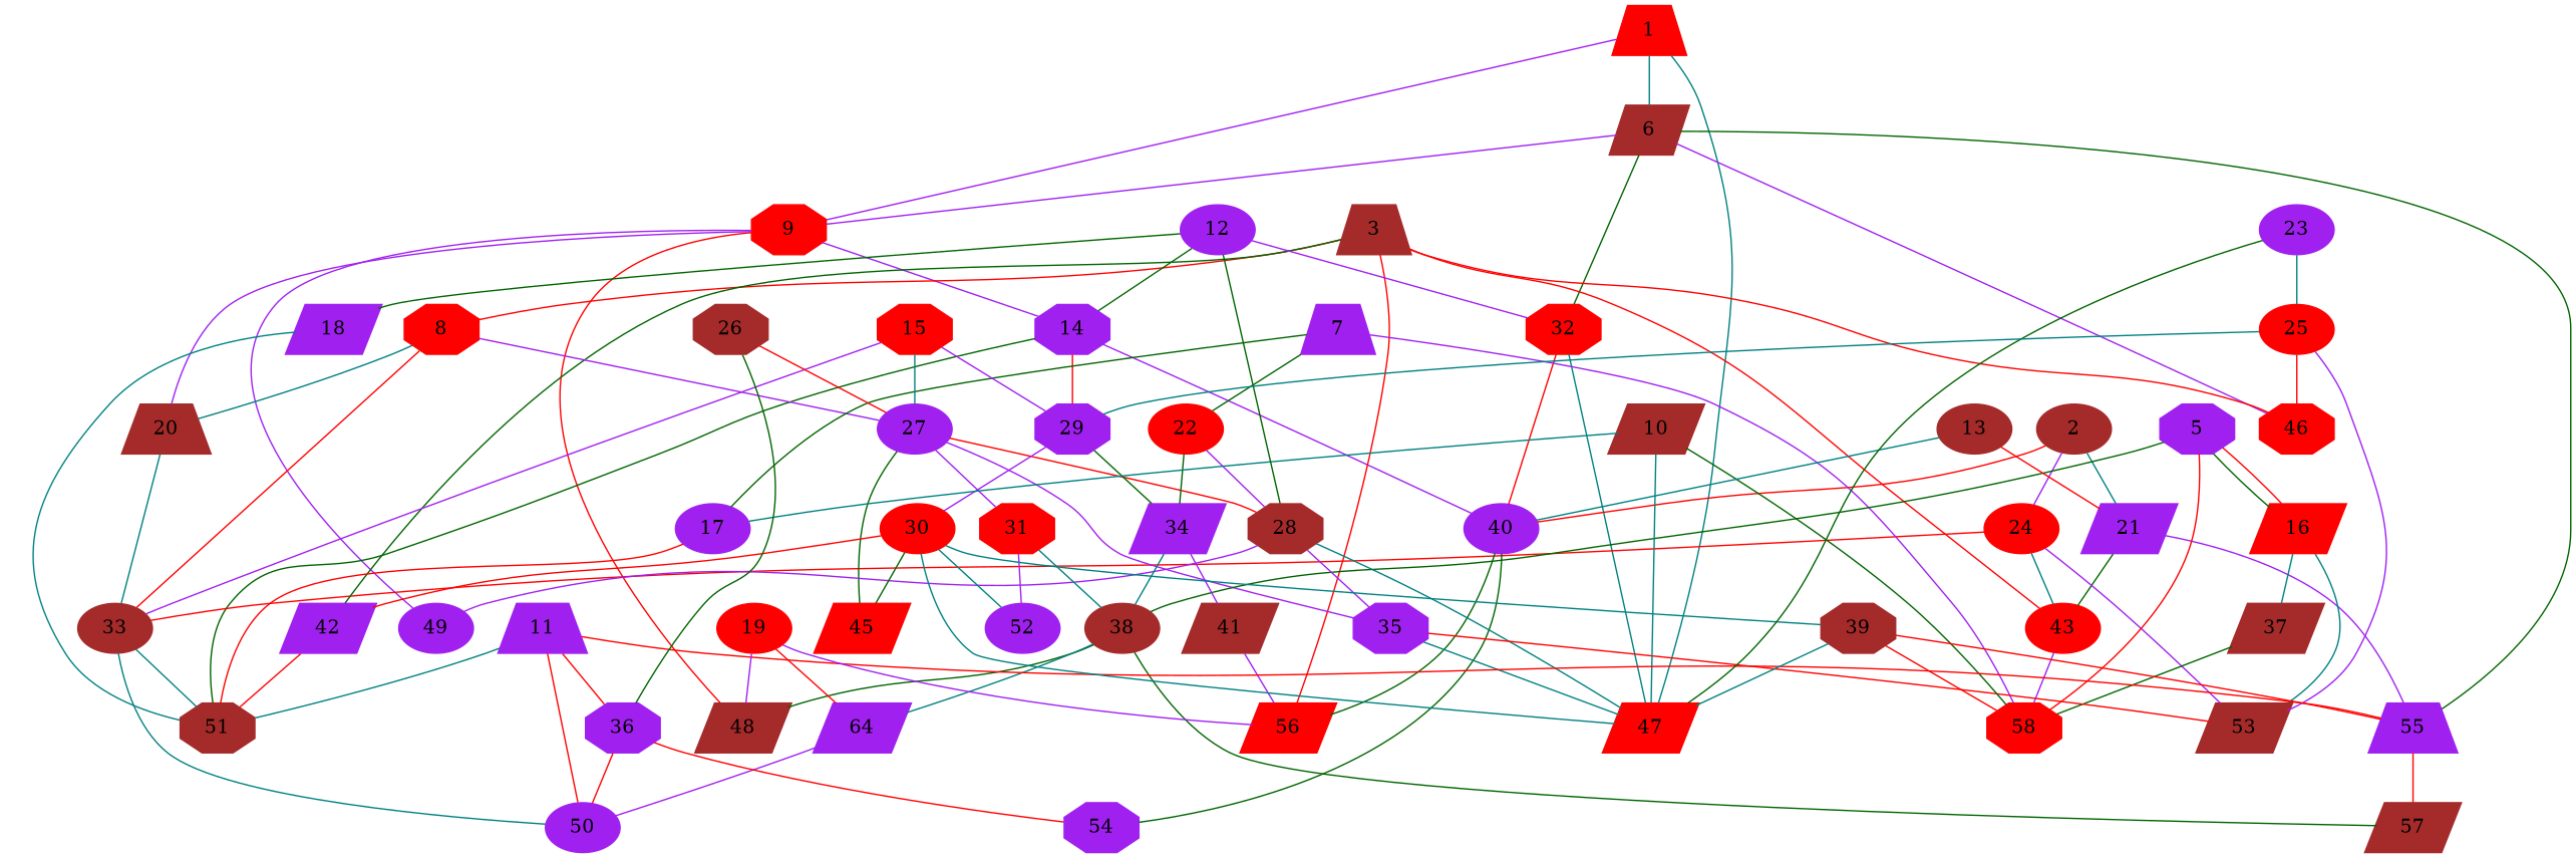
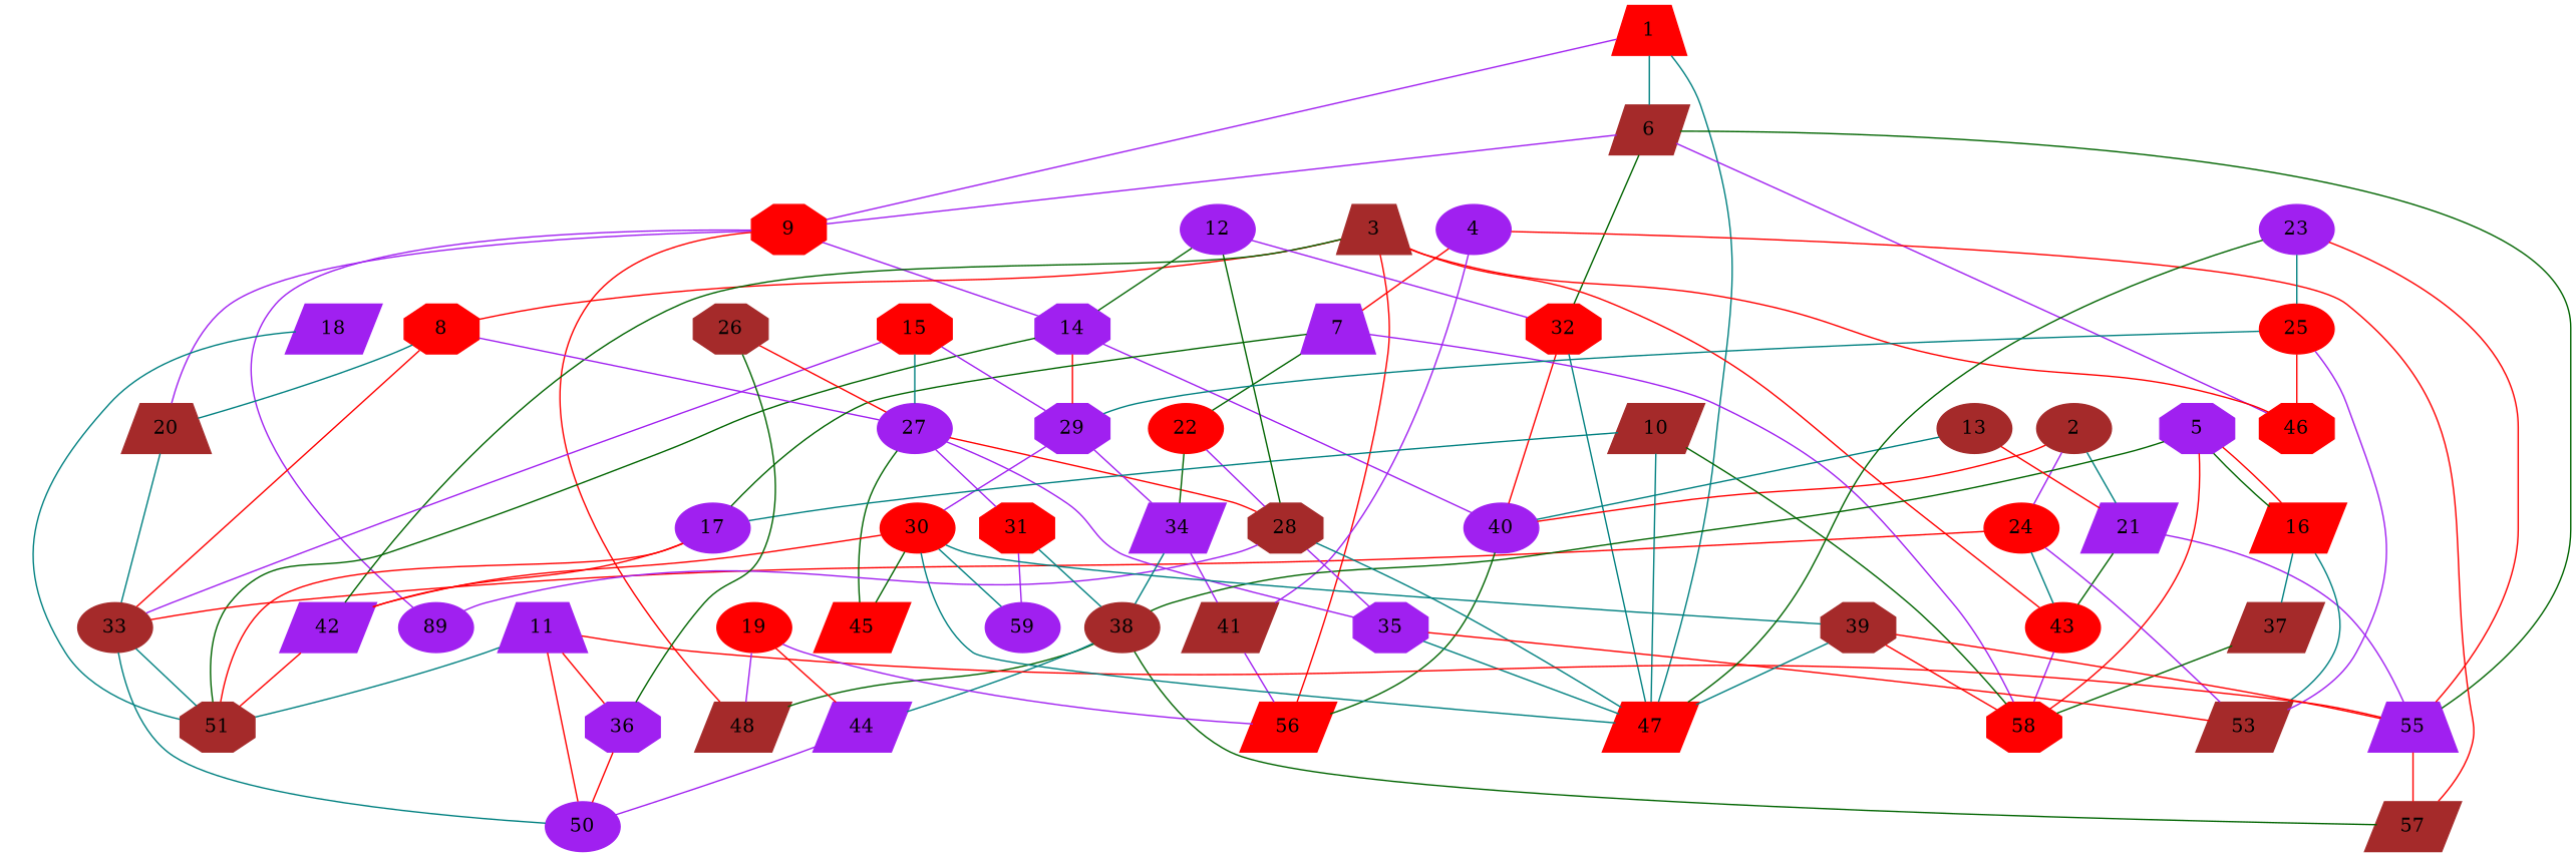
  graph {
    fontname="DejaVu Serif"
    node [color=purple fontname="DejaVu Serif" shape=ellipse style=filled]
    edge [color=red fontname="DejaVu Serif"]
    1 [color=red shape=trapezium]
    6 [color=brown shape=parallelogram]
    9 [color=red shape=octagon]
    47 [color=red shape=parallelogram]
    46 [color=red shape=octagon]
    32 [color=red shape=octagon]
    55 [shape=trapezium]
    20 [color=brown shape=trapezium]
    14 [shape=octagon]
    48 [color=brown shape=parallelogram]
-   49
+   49 [label=89]
    2 [color=brown]
    21 [shape=parallelogram]
    24 [color=red]
    40
    43 [color=red]
    33 [color=brown]
    53 [color=brown shape=parallelogram]
    56 [color=red shape=parallelogram]
-   54 [shape=octagon]
    3 [color=brown shape=trapezium]
    8 [color=red shape=octagon]
    42 [shape=parallelogram]
    27
    51 [color=brown shape=octagon]
    58 [color=red shape=octagon]
    7 [shape=trapezium]
+   4
    41 [color=brown shape=parallelogram]
    57 [color=brown shape=parallelogram]
    17
    22 [color=red]
    5 [shape=octagon]
    16 [color=red shape=parallelogram]
    38 [color=brown]
    37 [color=brown shape=parallelogram]
-   44 [shape=parallelogram label=64]
+   44 [shape=parallelogram]
    28 [color=brown shape=octagon]
    34 [shape=parallelogram]
    31 [color=red shape=octagon]
    35 [shape=octagon]
    45 [color=red shape=parallelogram]
    50
    29 [shape=octagon]
    10 [color=brown shape=parallelogram]
    11 [shape=trapezium]
    36 [shape=octagon]
    12
    18 [shape=parallelogram]
    13 [color=brown]
    30 [color=red]
    15 [color=red shape=octagon]
    19 [color=red]
    23
    25 [color=red]
    26 [color=brown shape=octagon]
-   52
+   52 [label=59]
    39 [color=brown shape=octagon]
    1 -- 6 [color=teal]
    1 -- 9 [color=purple]
    1 -- 47 [color=teal]
    6 -- 9 [color=purple]
    6 -- 46 [color=purple]
    6 -- 32 [color=darkgreen]
    6 -- 55 [color=darkgreen]
    9 -- 20 [color=purple]
    9 -- 14 [color=purple]
    9 -- 48
    9 -- 49 [color=purple]
    32 -- 47 [color=teal]
    32 -- 40
    55 -- 57
    20 -- 33 [color=teal]
    14 -- 40 [color=purple]
    14 -- 51 [color=darkgreen]
    14 -- 29
    2 -- 21 [color=teal]
    2 -- 24 [color=purple]
    2 -- 40
    21 -- 55 [color=purple]
    21 -- 43 [color=darkgreen]
    24 -- 43 [color=teal]
    24 -- 33
    24 -- 53 [color=purple]
    40 -- 56 [color=darkgreen]
-   40 -- 54 [color=darkgreen]
    43 -- 58 [color=purple]
    33 -- 51 [color=teal]
    33 -- 50 [color=teal]
    3 -- 46
    3 -- 43
    3 -- 56
    3 -- 8
    3 -- 42 [color=darkgreen]
    8 -- 20 [color=teal]
    8 -- 33
    8 -- 27 [color=purple]
    42 -- 51
    27 -- 28
    27 -- 31 [color=purple]
    27 -- 35 [color=purple]
    27 -- 45 [color=darkgreen]
    7 -- 58 [color=purple]
    7 -- 17 [color=darkgreen]
    7 -- 22 [color=darkgreen]
+   4 -- 7
+   4 -- 41 [color=purple]
+   4 -- 57
    41 -- 56 [color=purple]
+   17 -- 42
    17 -- 51
    22 -- 28 [color=purple]
    22 -- 34 [color=darkgreen]
    5 -- 58
    5 -- 16 [color=darkgreen]
    5 -- 16
    5 -- 38 [color=darkgreen]
    16 -- 53 [color=teal]
    16 -- 37 [color=teal]
    38 -- 48 [color=darkgreen]
    38 -- 57 [color=darkgreen]
    38 -- 44 [color=teal]
    37 -- 58 [color=darkgreen]
    44 -- 50 [color=purple]
    28 -- 47 [color=teal]
    28 -- 49 [color=purple]
    28 -- 35 [color=purple]
    34 -- 41 [color=purple]
    34 -- 38 [color=teal]
    31 -- 38 [color=teal]
    31 -- 52 [color=purple]
    35 -- 47 [color=teal]
    35 -- 53
-   29 -- 34 [color=darkgreen]
+   29 -- 34 [color=purple]
    29 -- 30 [color=purple]
    10 -- 47 [color=teal]
    10 -- 58 [color=darkgreen]
    10 -- 17 [color=teal]
    11 -- 55
    11 -- 51 [color=teal]
    11 -- 50
    11 -- 36
-   36 -- 54
    36 -- 50
    12 -- 32 [color=purple]
    12 -- 14 [color=darkgreen]
    12 -- 28 [color=darkgreen]
-   12 -- 18 [color=darkgreen]
    18 -- 51 [color=teal]
    13 -- 21
    13 -- 40 [color=teal]
    30 -- 47 [color=teal]
    30 -- 42
    30 -- 45 [color=darkgreen]
    30 -- 52 [color=teal]
    30 -- 39 [color=teal]
    15 -- 33 [color=purple]
    15 -- 27 [color=teal]
    15 -- 29 [color=purple]
    19 -- 48 [color=purple]
    19 -- 56 [color=purple]
    19 -- 44
    23 -- 47 [color=darkgreen]
+   23 -- 55
    23 -- 25 [color=teal]
    25 -- 46
    25 -- 53 [color=purple]
    25 -- 29 [color=teal]
    26 -- 27
    26 -- 36 [color=darkgreen]
    39 -- 47 [color=teal]
    39 -- 55
    39 -- 58
  }
